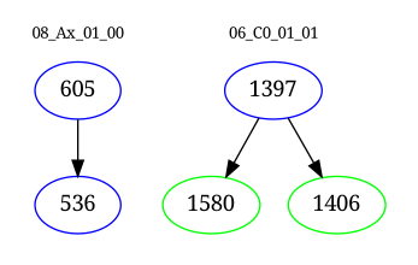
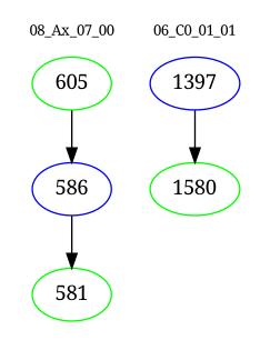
  digraph {
    fontname="Noto Serif"
    node [color=green fontname="Noto Serif"]
    edge [color=black fontname="Noto Serif"]
-   n1 [color=blue label=536]
-   n3 [color=blue label=605]
+   n1 [color=blue label=586]
+   n2 [label=581]
+   n3 [label=605]
    n4 [color=blue label=1397]
    n5 [label=1580]
-   n6 [label=1406]
    subgraph cluster_1 {
      color=white
      fontsize=10
-     label="08_Ax_01_00"
+     label="08_Ax_07_00"
      n1
+     n2
      n3
    }
    subgraph cluster_2 {
      color=white
      fontsize=10
      label="06_C0_01_01"
      n4
      n5
-     n6
    }
+   n1 -> n2
    n3 -> n1
    n4 -> n5
-   n4 -> n6
  }
